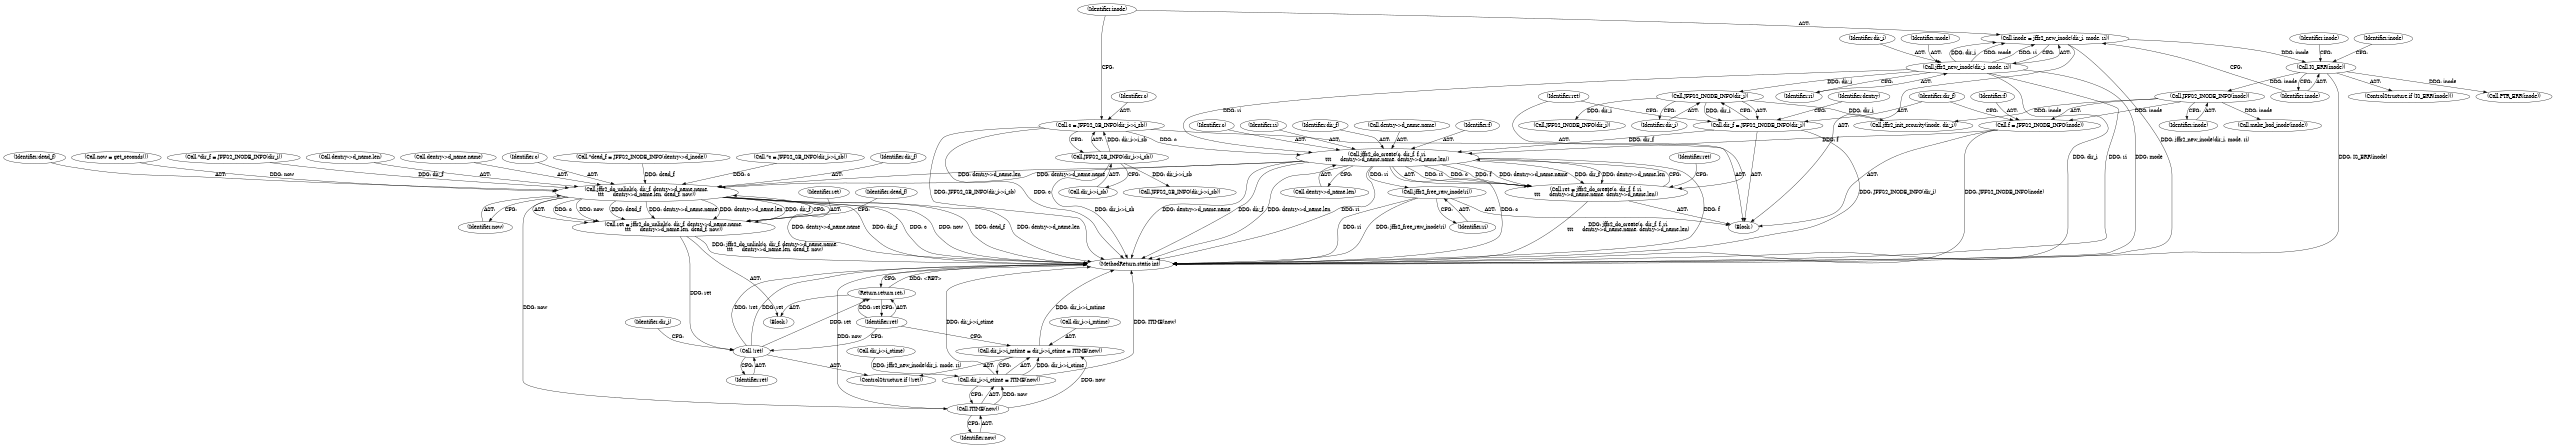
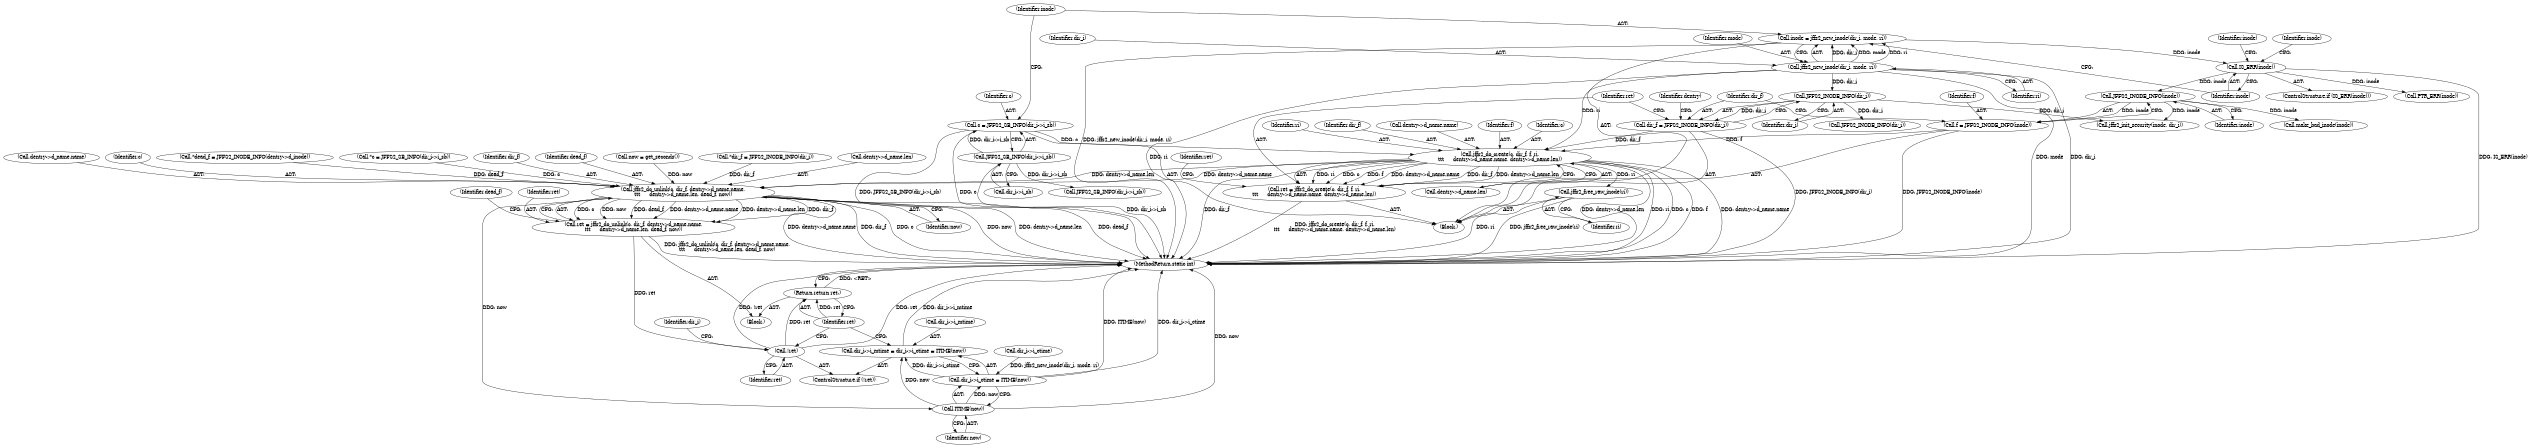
  digraph {
    n1 [label="(Call,jffs2_do_create(c, dir_f, f, ri,\n\t\t\t      dentry->d_name.name, dentry->d_name.len))"]
    n2 [label="(Call,ret = jffs2_do_create(c, dir_f, f, ri,\n\t\t\t      dentry->d_name.name, dentry->d_name.len))"]
    n3 [label="(Call,jffs2_free_raw_inode(ri))"]
    n4 [label="(Call,jffs2_do_unlink(c, dir_f, dentry->d_name.name,\n\t\t\t      dentry->d_name.len, dead_f, now))"]
    n5 [label="(MethodReturn,static int)"]
    n6 [label="(Call,dentry->d_name.len)"]
    n7 [label="(Block,)"]
    n8 [label="(Identifier,ri)"]
    n9 [label="(Call,ret = jffs2_do_unlink(c, dir_f, dentry->d_name.name,\n\t\t\t      dentry->d_name.len, dead_f, now))"]
    n10 [label="(Call,ITIME(now))"]
    n11 [label="(Identifier,now)"]
    n12 [label="(Return,return ret;)"]
    n13 [label="(Call,c = JFFS2_SB_INFO(dir_i->i_sb))"]
    n14 [label="(Call,JFFS2_SB_INFO(dir_i->i_sb))"]
    n15 [label="(Call,JFFS2_SB_INFO(dir_i->i_sb))"]
    n16 [label="(Call,dir_i->i_sb)"]
    n17 [label="(Call,dir_f = JFFS2_INODE_INFO(dir_i))"]
    n18 [label="(Call,JFFS2_INODE_INFO(dir_i))"]
    n19 [label="(Identifier,dir_i)"]
    n20 [label="(Call,jffs2_init_security(inode, dir_i))"]
    n21 [label="(Call,JFFS2_INODE_INFO(dir_i))"]
    n22 [label="(Call,jffs2_new_inode(dir_i, mode, ri))"]
    n23 [label="(Call,inode = jffs2_new_inode(dir_i, mode, ri))"]
    n24 [label="(Identifier,ri)"]
    n25 [label="(Call,IS_ERR(inode))"]
    n26 [label="(Call,f = JFFS2_INODE_INFO(inode))"]
    n27 [label="(Call,JFFS2_INODE_INFO(inode))"]
    n28 [label="(Identifier,inode)"]
    n29 [label="(Call,make_bad_inode(inode))"]
    n30 [label="(Identifier,inode)"]
    n31 [label="(ControlStructure,if (IS_ERR(inode)))"]
    n32 [label="(Call,PTR_ERR(inode))"]
    n33 [label="(Call,!ret)"]
    n34 [label="(Block,)"]
    n35 [label="(Call,dir_i->i_mtime = dir_i->i_ctime = ITIME(now))"]
    n36 [label="(Call,dir_i->i_ctime = ITIME(now))"]
    n37 [label="(Identifier,now)"]
    n38 [label="(ControlStructure,if (!ret))"]
    n39 [label="(Identifier,ret)"]
    n40 [label="(Identifier,ret)"]
    n41 [label="(Call,dentry->d_name.name)"]
    n42 [label="(Call,*c = JFFS2_SB_INFO(dir_i->i_sb))"]
    n43 [label="(Identifier,ret)"]
    n44 [label="(Identifier,f)"]
    n45 [label="(Identifier,dir_f)"]
    n46 [label="(Identifier,inode)"]
    n47 [label="(Identifier,dead_f)"]
    n48 [label="(Call,dir_i->i_ctime)"]
    n49 [label="(Identifier,ret)"]
    n50 [label="(Identifier,f)"]
    n51 [label="(Identifier,dead_f)"]
    n52 [label="(Call,now = get_seconds())"]
    n53 [label="(Call,*dir_f = JFFS2_INODE_INFO(dir_i))"]
    n54 [label="(Identifier,dir_f)"]
    n55 [label="(Identifier,inode)"]
    n56 [label="(Call,dentry->d_name.len)"]
    n57 [label="(Identifier,dir_i)"]
    n58 [label="(Identifier,c)"]
    n59 [label="(Identifier,ri)"]
    n60 [label="(Identifier,inode)"]
    n61 [label="(Call,dentry->d_name.name)"]
    n62 [label="(Identifier,dentry)"]
    n63 [label="(Identifier,ret)"]
    n64 [label="(Identifier,dir_f)"]
    n65 [label="(Identifier,c)"]
    n66 [label="(Identifier,c)"]
    n67 [label="(Call,*dead_f = JFFS2_INODE_INFO(dentry->d_inode))"]
    n68 [label="(Call,dir_i->i_mtime)"]
    n69 [label="(Identifier,dir_i)"]
    n70 [label="(Identifier,mode)"]
    n1 -> n2 [label="AST: "]
    n1 -> n2 [label="DDG: ri"]
    n1 -> n2 [label="DDG: c"]
    n1 -> n2 [label="DDG: f"]
    n1 -> n2 [label="DDG: dentry->d_name.name"]
    n1 -> n2 [label="DDG: dir_f"]
    n1 -> n2 [label="DDG: dentry->d_name.len"]
    n1 -> n3 [label="DDG: ri"]
    n1 -> n4 [label="DDG: dentry->d_name.name"]
    n1 -> n4 [label="DDG: dentry->d_name.len"]
    n1 -> n5 [label="DDG: dentry->d_name.name"]
    n1 -> n5 [label="DDG: dir_f"]
    n1 -> n5 [label="DDG: dentry->d_name.len"]
    n1 -> n5 [label="DDG: ri"]
    n1 -> n5 [label="DDG: c"]
    n1 -> n5 [label="DDG: f"]
    n1 -> n6 [label="CFG: "]
    n2 -> n1 [label="CFG: "]
    n2 -> n5 [label="DDG: jffs2_do_create(c, dir_f, f, ri,\n\t\t\t      dentry->d_name.name, dentry->d_name.len)"]
    n2 -> n7 [label="AST: "]
    n3 -> n5 [label="DDG: jffs2_free_raw_inode(ri)"]
    n3 -> n5 [label="DDG: ri"]
    n3 -> n7 [label="AST: "]
    n3 -> n8 [label="CFG: "]
    n4 -> n5 [label="DDG: dir_f"]
    n4 -> n5 [label="DDG: c"]
    n4 -> n5 [label="DDG: now"]
    n4 -> n5 [label="DDG: dead_f"]
    n4 -> n5 [label="DDG: dentry->d_name.len"]
    n4 -> n5 [label="DDG: dentry->d_name.name"]
    n4 -> n9 [label="AST: "]
    n4 -> n9 [label="DDG: c"]
    n4 -> n9 [label="DDG: now"]
    n4 -> n9 [label="DDG: dead_f"]
    n4 -> n9 [label="DDG: dentry->d_name.name"]
    n4 -> n9 [label="DDG: dentry->d_name.len"]
    n4 -> n9 [label="DDG: dir_f"]
    n4 -> n10 [label="DDG: now"]
    n4 -> n11 [label="CFG: "]
    n5 -> n12 [label="CFG: "]
    n6 -> n1 [label="AST: "]
    n8 -> n3 [label="AST: "]
    n9 -> n4 [label="CFG: "]
    n9 -> n5 [label="DDG: jffs2_do_unlink(c, dir_f, dentry->d_name.name,\n\t\t\t      dentry->d_name.len, dead_f, now)"]
    n9 -> n33 [label="DDG: ret"]
    n9 -> n34 [label="AST: "]
    n10 -> n5 [label="DDG: now"]
    n10 -> n35 [label="DDG: now"]
    n10 -> n36 [label="AST: "]
    n10 -> n36 [label="DDG: now"]
    n10 -> n37 [label="CFG: "]
    n11 -> n4 [label="AST: "]
    n12 -> n5 [label="DDG: <RET>"]
    n12 -> n34 [label="AST: "]
    n12 -> n40 [label="CFG: "]
    n13 -> n1 [label="DDG: c"]
    n13 -> n5 [label="DDG: JFFS2_SB_INFO(dir_i->i_sb)"]
    n13 -> n5 [label="DDG: c"]
    n13 -> n7 [label="AST: "]
    n13 -> n14 [label="CFG: "]
    n14 -> n5 [label="DDG: dir_i->i_sb"]
    n14 -> n13 [label="AST: "]
    n14 -> n13 [label="DDG: dir_i->i_sb"]
    n14 -> n15 [label="DDG: dir_i->i_sb"]
    n14 -> n16 [label="CFG: "]
    n16 -> n14 [label="AST: "]
    n17 -> n1 [label="DDG: dir_f"]
    n17 -> n5 [label="DDG: JFFS2_INODE_INFO(dir_i)"]
    n17 -> n7 [label="AST: "]
    n17 -> n18 [label="CFG: "]
    n18 -> n17 [label="AST: "]
    n18 -> n17 [label="DDG: dir_i"]
    n18 -> n19 [label="CFG: "]
    n18 -> n20 [label="DDG: dir_i"]
    n18 -> n21 [label="DDG: dir_i"]
    n19 -> n18 [label="AST: "]
    n22 -> n1 [label="DDG: ri"]
    n22 -> n5 [label="DDG: mode"]
    n22 -> n5 [label="DDG: dir_i"]
    n22 -> n5 [label="DDG: ri"]
    n22 -> n18 [label="DDG: dir_i"]
    n22 -> n23 [label="AST: "]
    n22 -> n23 [label="DDG: dir_i"]
    n22 -> n23 [label="DDG: mode"]
    n22 -> n23 [label="DDG: ri"]
    n22 -> n24 [label="CFG: "]
    n23 -> n5 [label="DDG: jffs2_new_inode(dir_i, mode, ri)"]
    n23 -> n7 [label="AST: "]
    n23 -> n22 [label="CFG: "]
    n23 -> n25 [label="DDG: inode"]
    n24 -> n22 [label="AST: "]
    n25 -> n5 [label="DDG: IS_ERR(inode)"]
    n25 -> n27 [label="DDG: inode"]
    n25 -> n30 [label="CFG: "]
    n25 -> n31 [label="AST: "]
    n25 -> n32 [label="DDG: inode"]
    n26 -> n1 [label="DDG: f"]
    n26 -> n5 [label="DDG: JFFS2_INODE_INFO(inode)"]
    n26 -> n7 [label="AST: "]
+   n26 -> n27 [label="CFG: "]
    n27 -> n20 [label="DDG: inode"]
    n27 -> n26 [label="AST: "]
    n27 -> n26 [label="DDG: inode"]
    n27 -> n28 [label="CFG: "]
    n27 -> n29 [label="DDG: inode"]
    n28 -> n27 [label="AST: "]
    n30 -> n23 [label="CFG: "]
    n30 -> n25 [label="AST: "]
    n33 -> n5 [label="DDG: ret"]
    n33 -> n5 [label="DDG: !ret"]
    n33 -> n12 [label="DDG: ret"]
    n33 -> n38 [label="AST: "]
    n33 -> n39 [label="CFG: "]
    n35 -> n5 [label="DDG: dir_i->i_mtime"]
    n35 -> n36 [label="CFG: "]
    n35 -> n38 [label="AST: "]
    n36 -> n5 [label="DDG: dir_i->i_ctime"]
    n36 -> n5 [label="DDG: ITIME(now)"]
    n36 -> n10 [label="CFG: "]
    n36 -> n35 [label="AST: "]
    n36 -> n35 [label="DDG: dir_i->i_ctime"]
    n37 -> n10 [label="AST: "]
    n39 -> n33 [label="AST: "]
    n40 -> n12 [label="AST: "]
    n40 -> n12 [label="DDG: ret"]
    n40 -> n33 [label="CFG: "]
    n40 -> n35 [label="CFG: "]
    n41 -> n1 [label="AST: "]
    n42 -> n4 [label="DDG: c"]
    n43 -> n2 [label="AST: "]
    n43 -> n17 [label="CFG: "]
    n44 -> n1 [label="AST: "]
    n45 -> n4 [label="AST: "]
    n46 -> n25 [label="CFG: "]
    n47 -> n9 [label="CFG: "]
    n48 -> n36 [label="DDG: jffs2_new_inode(dir_i, mode, ri)"]
    n49 -> n2 [label="CFG: "]
    n50 -> n26 [label="AST: "]
    n51 -> n4 [label="AST: "]
    n52 -> n4 [label="DDG: now"]
    n53 -> n4 [label="DDG: dir_f"]
    n54 -> n17 [label="AST: "]
    n54 -> n26 [label="CFG: "]
    n55 -> n13 [label="CFG: "]
    n55 -> n23 [label="AST: "]
    n56 -> n4 [label="AST: "]
    n57 -> n22 [label="AST: "]
    n58 -> n1 [label="AST: "]
    n59 -> n1 [label="AST: "]
    n60 -> n25 [label="CFG: "]
    n61 -> n4 [label="AST: "]
    n62 -> n17 [label="CFG: "]
    n63 -> n9 [label="AST: "]
    n64 -> n1 [label="AST: "]
    n65 -> n4 [label="AST: "]
    n66 -> n13 [label="AST: "]
    n67 -> n4 [label="DDG: dead_f"]
    n68 -> n35 [label="AST: "]
    n69 -> n33 [label="CFG: "]
    n70 -> n22 [label="AST: "]
  }
